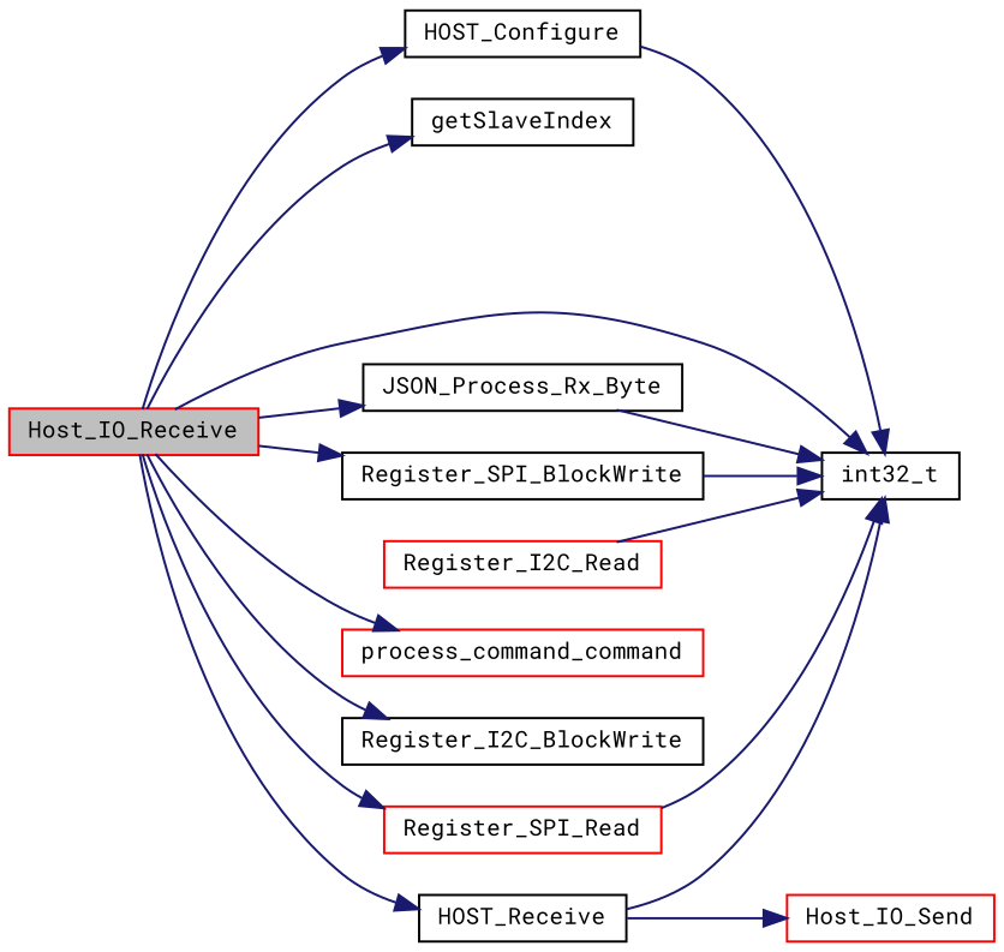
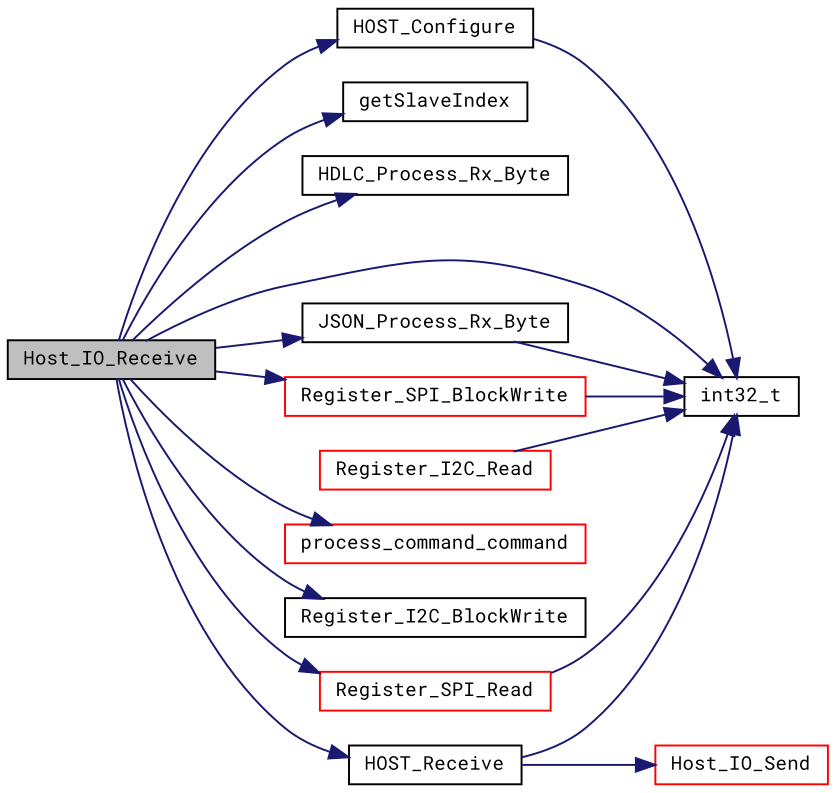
  digraph {
    fontname="Roboto Mono"
    rankdir=LR
    node [color=black fillcolor=white fontname="Roboto Mono" fontsize=10 shape=record style=filled]
    edge [color=midnightblue fontname="Roboto Mono" fontsize=10 labelfontname=Helvetica labelfontsize=10 style=solid]
-   n1 [color=red fillcolor=grey75 fontcolor=black height=0.2 label=Host_IO_Receive width=0.4]
+   n1 [fillcolor=grey75 fontcolor=black height=0.2 label=Host_IO_Receive width=0.4]
    n2 [height=0.2 label=getSlaveIndex width=0.4]
+   n3 [height=0.2 label=HDLC_Process_Rx_Byte width=0.4]
    n4 [height=0.2 label=HOST_Configure width=0.4]
    n5 [height=0.2 label=int32_t width=0.4]
    n6 [height=0.2 label=HOST_Receive width=0.4]
    n7 [height=0.2 label=JSON_Process_Rx_Byte width=0.4]
    n8 [color=red height=0.2 label=process_command_command width=0.4]
    n9 [height=0.2 label=Register_I2C_BlockWrite width=0.4]
-   n10 [height=0.2 label=Register_SPI_BlockWrite width=0.4]
+   n10 [color=red height=0.2 label=Register_SPI_BlockWrite width=0.4]
    n11 [color=red height=0.2 label=Register_SPI_Read width=0.4]
    n12 [color=red height=0.2 label=Host_IO_Send width=0.4]
    n13 [color=red height=0.2 label=Register_I2C_Read width=0.4]
    n1 -> n2
+   n1 -> n3
    n1 -> n4
    n1 -> n5
    n1 -> n6
    n1 -> n7
    n1 -> n8
    n1 -> n9
    n1 -> n10
    n1 -> n11
    n4 -> n5
    n6 -> n5
    n6 -> n12
    n7 -> n5
    n10 -> n5
    n11 -> n5
    n13 -> n5
  }
